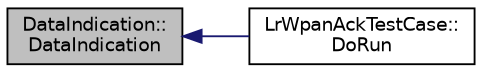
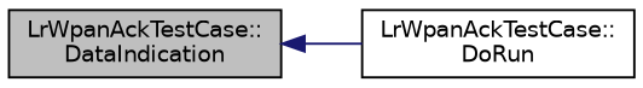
  digraph {
    rankdir=LR
    node [color=black fontname=Helvetica fontsize=10 shape=record style=filled]
-   n1 [fillcolor=grey75 fontcolor=black height=0.2 label="DataIndication::\lDataIndication" width=0.4]
+   n1 [fillcolor=grey75 fontcolor=black height=0.2 label="LrWpanAckTestCase::\lDataIndication" width=0.4]
    n2 [fillcolor=white height=0.2 label="LrWpanAckTestCase::\lDoRun" width=0.4]
    n1 -> n2 [color=midnightblue dir=back fontname=Helvetica fontsize=10 labelfontname=Helvetica labelfontsize=10 style=solid]
  }
